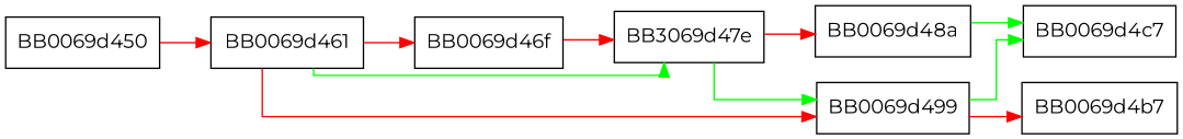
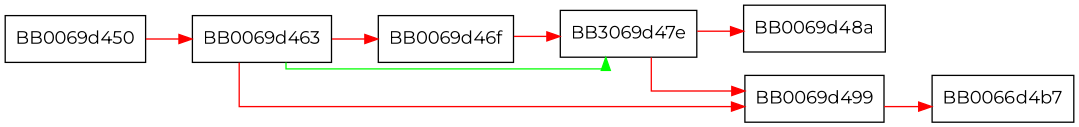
  digraph {
    fontname=Montserrat
    rankdir=LR
    splines=ortho
    node [fontname=Montserrat shape=box]
    edge [color=red fontname=Montserrat]
    BB0069d450
-   BB0069d463 [label=BB0069d461]
+   BB0069d463
    n3 [label=BB3069d47e]
    BB0069d46f
    BB0069d499
    BB0069d48a
-   BB0069d4c7
-   BB0069d4b7
+   BB0069d4b7 [label=BB0066d4b7]
    BB0069d450 -> BB0069d463
    BB0069d463 -> n3 [color=green]
    BB0069d463 -> BB0069d46f
    BB0069d463 -> BB0069d499
-   n3 -> BB0069d499 [color=green]
+   n3 -> BB0069d499
    n3 -> BB0069d48a
    BB0069d46f -> n3
-   BB0069d499 -> BB0069d4c7 [color=green]
    BB0069d499 -> BB0069d4b7
-   BB0069d48a -> BB0069d4c7 [color=green]
  }
